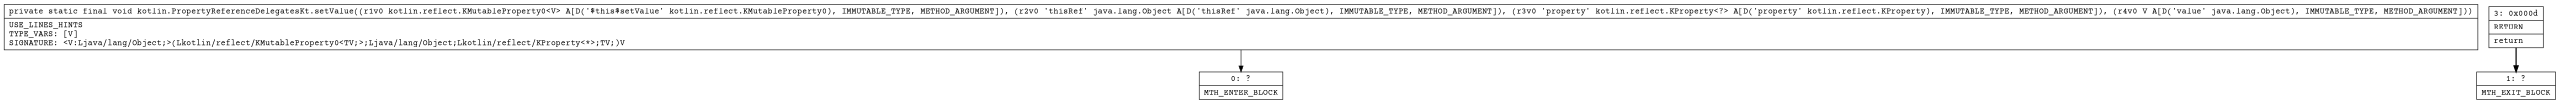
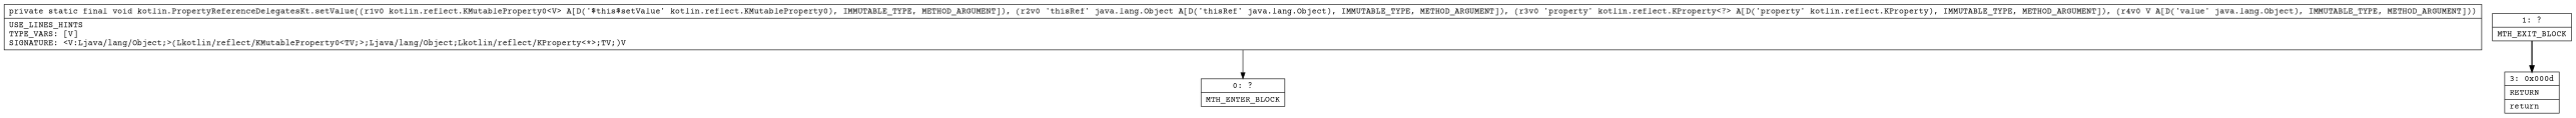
  digraph {
    fontname="Courier Prime"
    node [fontname="Courier Prime" shape=record]
    edge [fontname="Courier Prime"]
    n1 [label="{0\:\ ?|MTH_ENTER_BLOCK\l}"]
    n2 [label="{3\:\ 0x000d|RETURN\l|return\l}"]
    n3 [label="{1\:\ ?|MTH_EXIT_BLOCK\l}"]
    n4 [label="{private static final void kotlin.PropertyReferenceDelegatesKt.setValue((r1v0 kotlin.reflect.KMutableProperty0\<V\> A[D('$this$setValue' kotlin.reflect.KMutableProperty0), IMMUTABLE_TYPE, METHOD_ARGUMENT]), (r2v0 'thisRef' java.lang.Object A[D('thisRef' java.lang.Object), IMMUTABLE_TYPE, METHOD_ARGUMENT]), (r3v0 'property' kotlin.reflect.KProperty\<?\> A[D('property' kotlin.reflect.KProperty), IMMUTABLE_TYPE, METHOD_ARGUMENT]), (r4v0 V A[D('value' java.lang.Object), IMMUTABLE_TYPE, METHOD_ARGUMENT]))  | USE_LINES_HINTS\lTYPE_VARS: [V]\lSIGNATURE: \<V:Ljava\/lang\/Object;\>(Lkotlin\/reflect\/KMutableProperty0\<TV;\>;Ljava\/lang\/Object;Lkotlin\/reflect\/KProperty\<*\>;TV;)V\l}"]
-   n2 -> n3 [style=bold]
+   n3 -> n2 [style=bold]
    n4 -> n1 [style=solid]
  }
